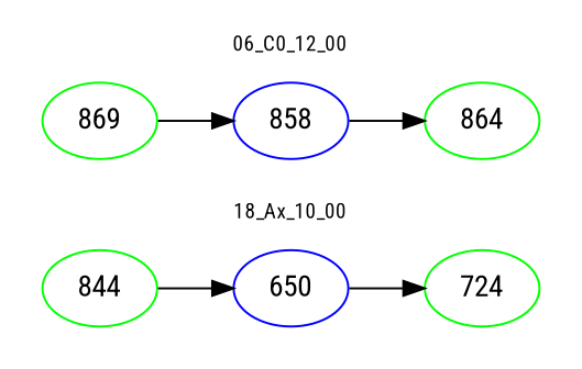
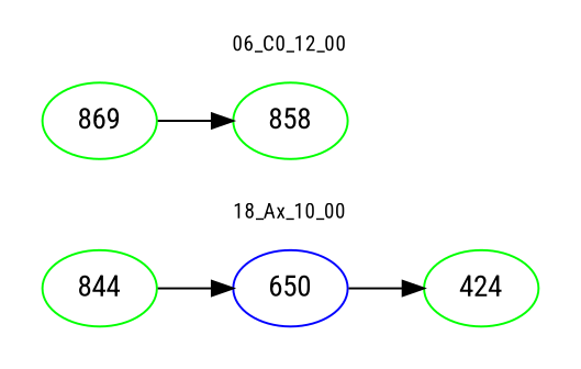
  digraph {
    fontname="Roboto Condensed"
    rankdir=LR
    node [color=green fontname="Roboto Condensed"]
    edge [color=black fontname="Roboto Condensed"]
    n1 [label=844]
    n2 [color=blue label=650]
-   n3 [label=724]
+   n3 [label=424]
    n4 [label=869]
-   n5 [color=blue label=858]
-   n6 [label=864]
+   n5 [label=858]
    subgraph cluster_1 {
      color=white
      fontsize=10
      label="18_Ax_10_00"
      n1
      n2
      n3
    }
    subgraph cluster_2 {
      color=white
      fontsize=10
      label="06_C0_12_00"
      n4
      n5
-     n6
    }
    n1 -> n2
    n2 -> n3
    n4 -> n5
-   n5 -> n6
  }
